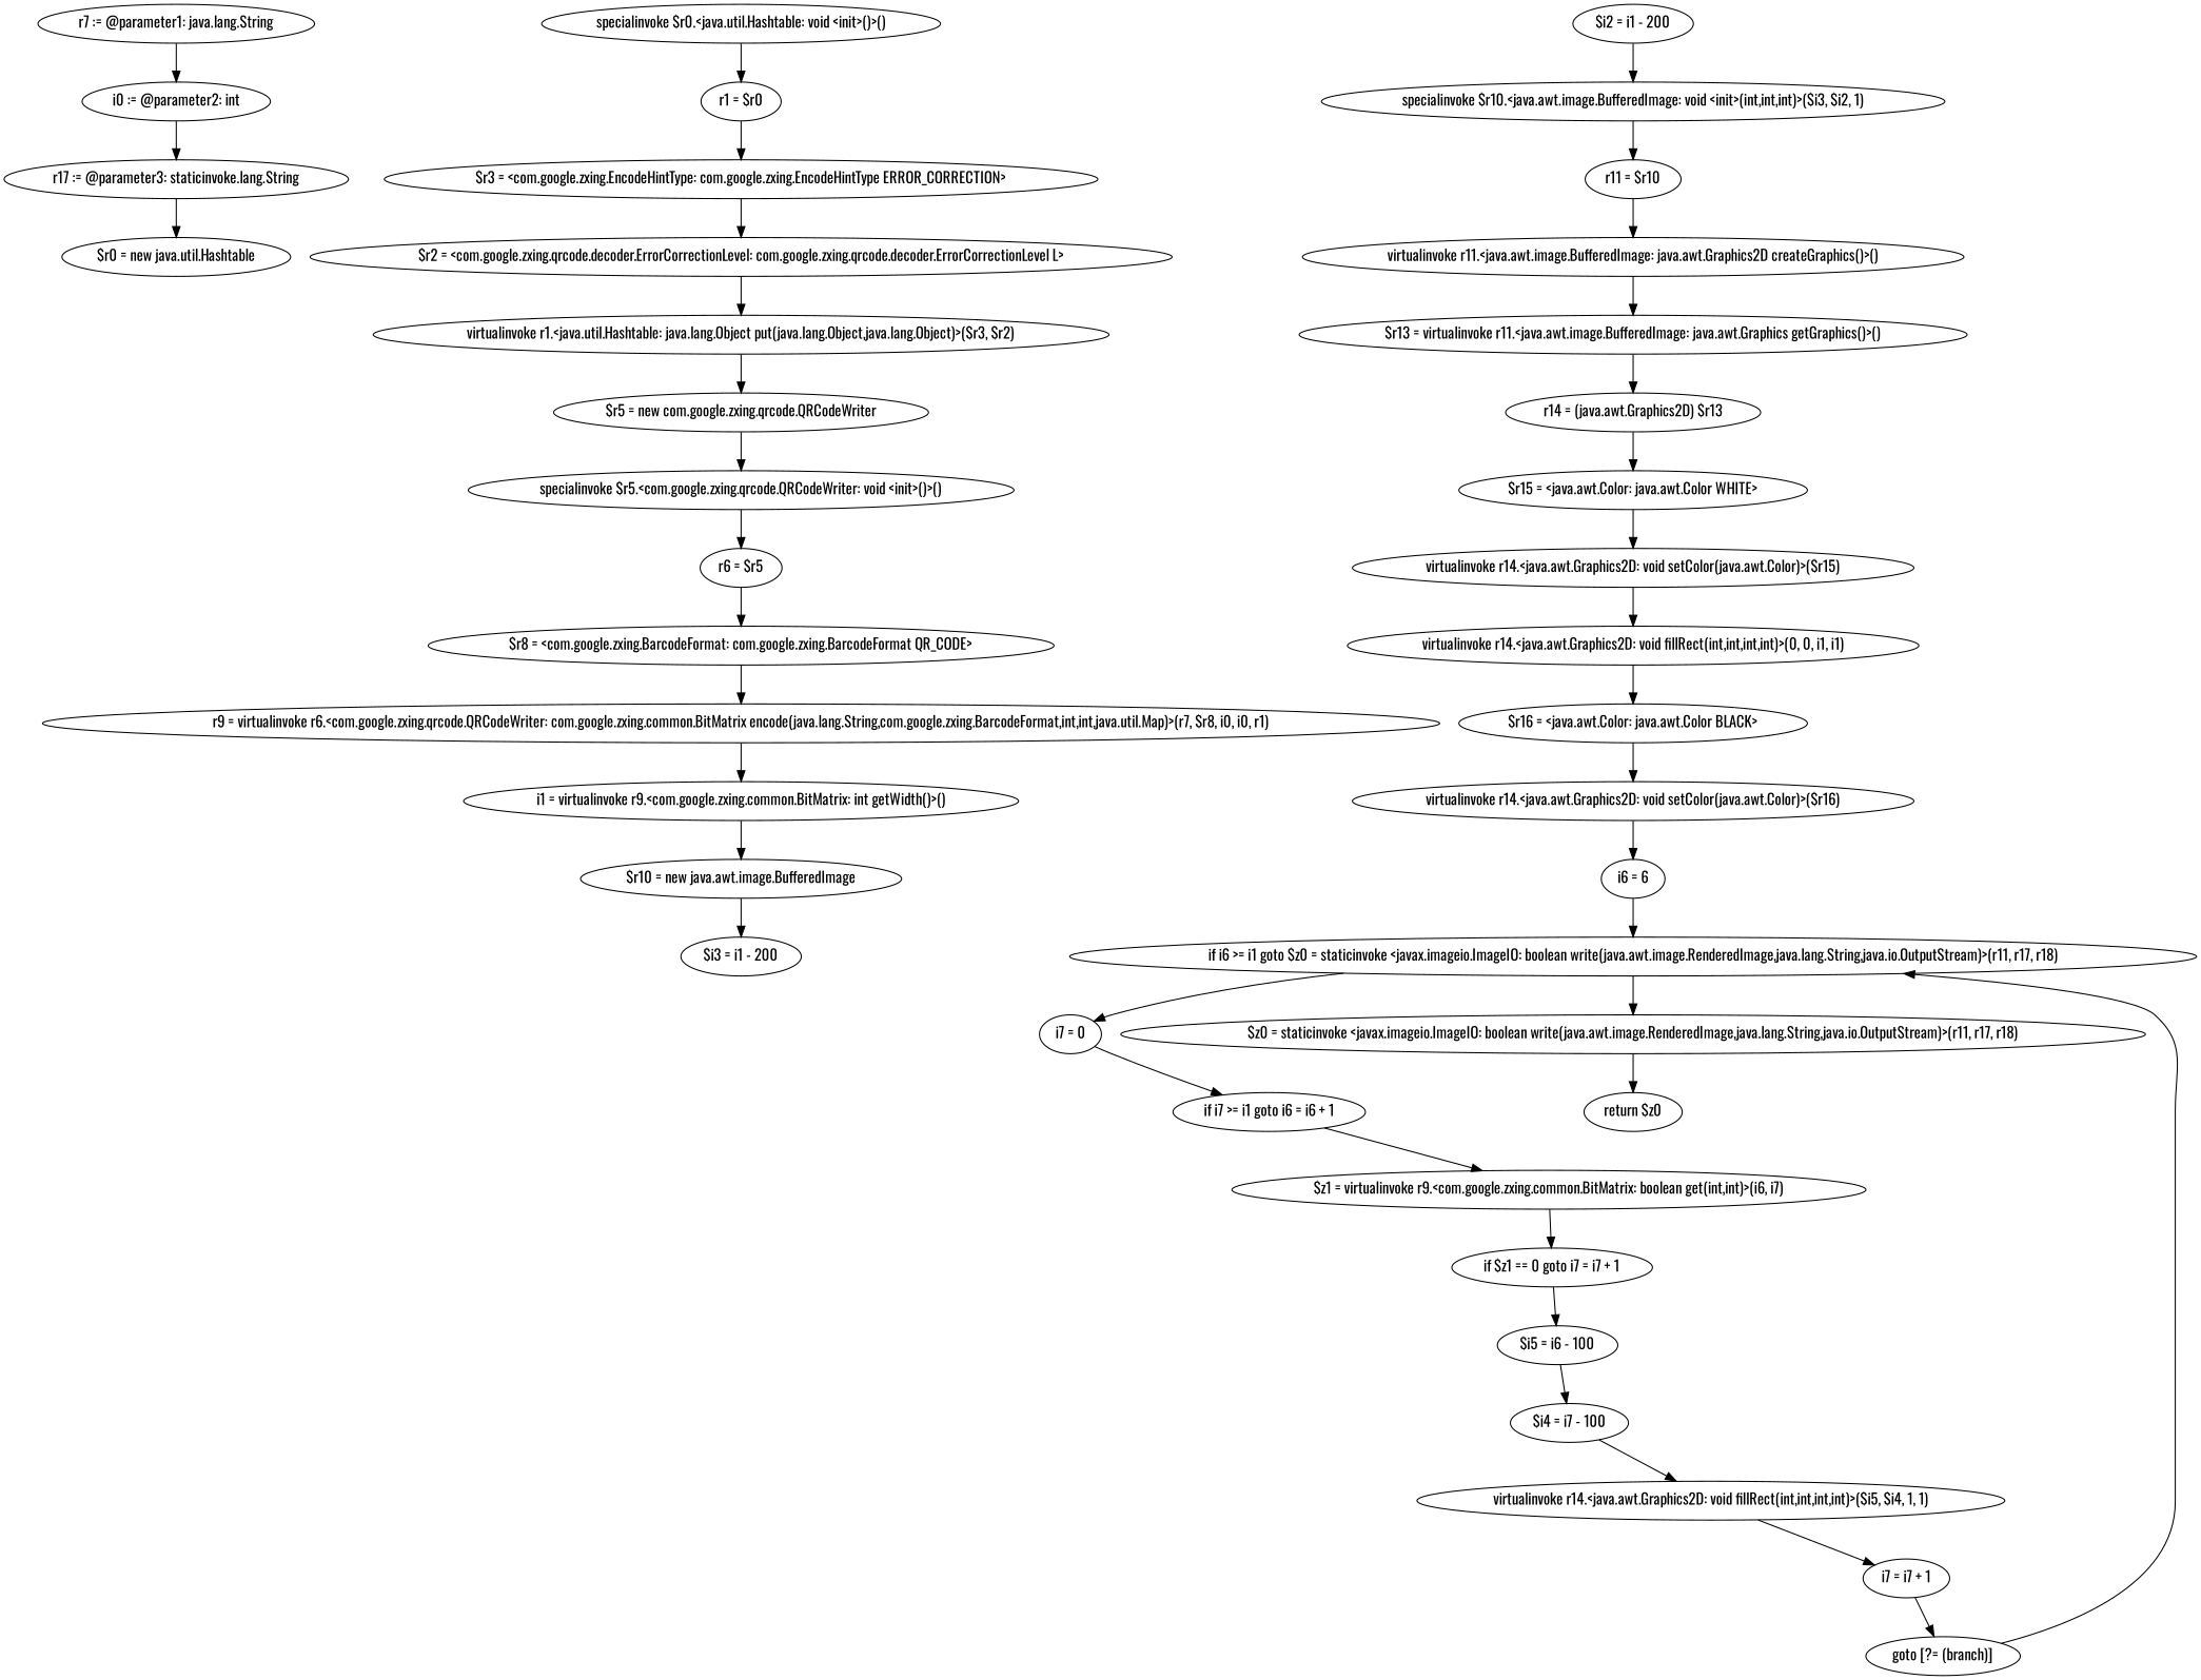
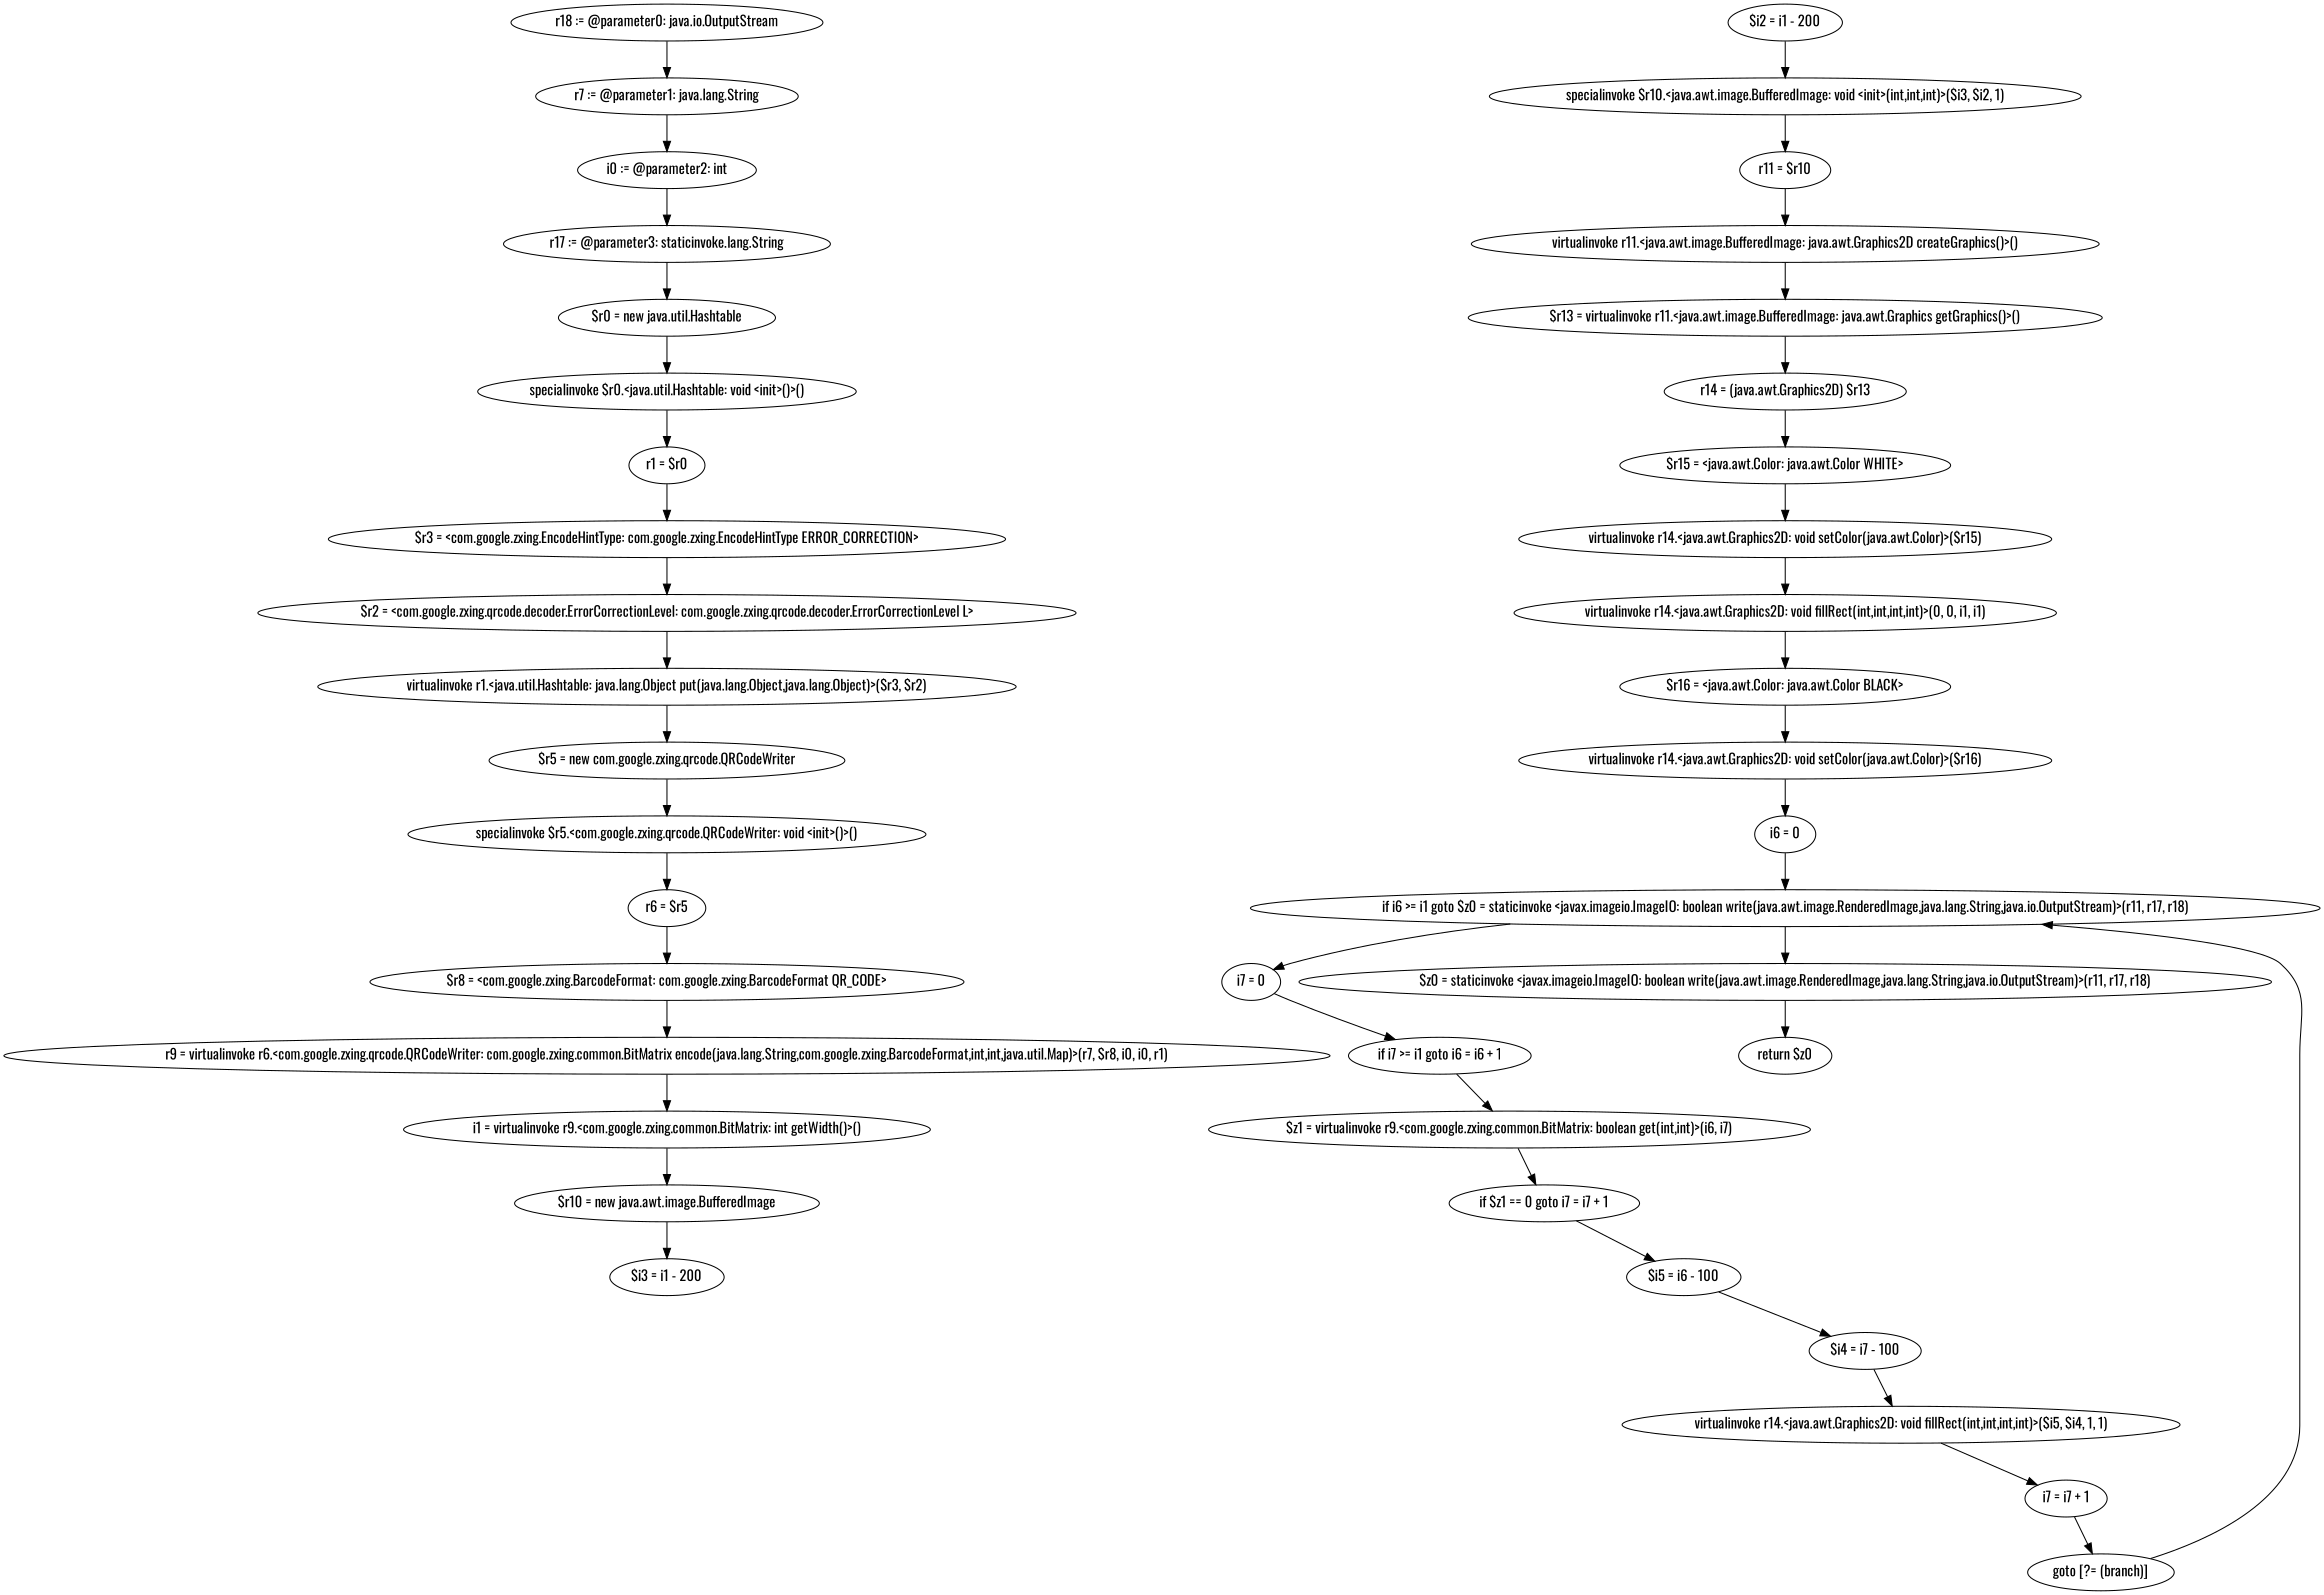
  digraph {
    fontname=Oswald
    node [fontname=Oswald]
    edge [fontname=Oswald]
+   "r18 := @parameter0: java.io.OutputStream"
    "r7 := @parameter1: java.lang.String"
    "i0 := @parameter2: int"
    n4 [label="r17 := @parameter3: staticinvoke.lang.String"]
    "$r0 = new java.util.Hashtable"
    "specialinvoke $r0.<java.util.Hashtable: void <init>()>()"
    "r1 = $r0"
    "$r3 = <com.google.zxing.EncodeHintType: com.google.zxing.EncodeHintType ERROR_CORRECTION>"
    "$r2 = <com.google.zxing.qrcode.decoder.ErrorCorrectionLevel: com.google.zxing.qrcode.decoder.ErrorCorrectionLevel L>"
    "virtualinvoke r1.<java.util.Hashtable: java.lang.Object put(java.lang.Object,java.lang.Object)>($r3, $r2)"
    "$r5 = new com.google.zxing.qrcode.QRCodeWriter"
    "specialinvoke $r5.<com.google.zxing.qrcode.QRCodeWriter: void <init>()>()"
    "r6 = $r5"
    "$r8 = <com.google.zxing.BarcodeFormat: com.google.zxing.BarcodeFormat QR_CODE>"
    "r9 = virtualinvoke r6.<com.google.zxing.qrcode.QRCodeWriter: com.google.zxing.common.BitMatrix encode(java.lang.String,com.google.zxing.BarcodeFormat,int,int,java.util.Map)>(r7, $r8, i0, i0, r1)"
    "i1 = virtualinvoke r9.<com.google.zxing.common.BitMatrix: int getWidth()>()"
    "$r10 = new java.awt.image.BufferedImage"
    "$i3 = i1 - 200"
    "$i2 = i1 - 200"
    "specialinvoke $r10.<java.awt.image.BufferedImage: void <init>(int,int,int)>($i3, $i2, 1)"
    "r11 = $r10"
    "virtualinvoke r11.<java.awt.image.BufferedImage: java.awt.Graphics2D createGraphics()>()"
    "$r13 = virtualinvoke r11.<java.awt.image.BufferedImage: java.awt.Graphics getGraphics()>()"
    "r14 = (java.awt.Graphics2D) $r13"
    "$r15 = <java.awt.Color: java.awt.Color WHITE>"
    "virtualinvoke r14.<java.awt.Graphics2D: void setColor(java.awt.Color)>($r15)"
    "virtualinvoke r14.<java.awt.Graphics2D: void fillRect(int,int,int,int)>(0, 0, i1, i1)"
    "$r16 = <java.awt.Color: java.awt.Color BLACK>"
    "virtualinvoke r14.<java.awt.Graphics2D: void setColor(java.awt.Color)>($r16)"
-   "i6 = 0" [label="i6 = 6"]
+   "i6 = 0"
    "if i6 >= i1 goto $z0 = staticinvoke <javax.imageio.ImageIO: boolean write(java.awt.image.RenderedImage,java.lang.String,java.io.OutputStream)>(r11, r17, r18)"
    "i7 = 0"
    "$z0 = staticinvoke <javax.imageio.ImageIO: boolean write(java.awt.image.RenderedImage,java.lang.String,java.io.OutputStream)>(r11, r17, r18)"
    "if i7 >= i1 goto i6 = i6 + 1"
    "return $z0"
    "$z1 = virtualinvoke r9.<com.google.zxing.common.BitMatrix: boolean get(int,int)>(i6, i7)"
    "if $z1 == 0 goto i7 = i7 + 1"
    "$i5 = i6 - 100"
    "$i4 = i7 - 100"
    "i7 = i7 + 1"
    "goto [?= (branch)]"
    "virtualinvoke r14.<java.awt.Graphics2D: void fillRect(int,int,int,int)>($i5, $i4, 1, 1)"
+   "r18 := @parameter0: java.io.OutputStream" -> "r7 := @parameter1: java.lang.String"
    "r7 := @parameter1: java.lang.String" -> "i0 := @parameter2: int"
    "i0 := @parameter2: int" -> n4
    n4 -> "$r0 = new java.util.Hashtable"
+   "$r0 = new java.util.Hashtable" -> "specialinvoke $r0.<java.util.Hashtable: void <init>()>()"
    "specialinvoke $r0.<java.util.Hashtable: void <init>()>()" -> "r1 = $r0"
    "r1 = $r0" -> "$r3 = <com.google.zxing.EncodeHintType: com.google.zxing.EncodeHintType ERROR_CORRECTION>"
    "$r3 = <com.google.zxing.EncodeHintType: com.google.zxing.EncodeHintType ERROR_CORRECTION>" -> "$r2 = <com.google.zxing.qrcode.decoder.ErrorCorrectionLevel: com.google.zxing.qrcode.decoder.ErrorCorrectionLevel L>"
    "$r2 = <com.google.zxing.qrcode.decoder.ErrorCorrectionLevel: com.google.zxing.qrcode.decoder.ErrorCorrectionLevel L>" -> "virtualinvoke r1.<java.util.Hashtable: java.lang.Object put(java.lang.Object,java.lang.Object)>($r3, $r2)"
    "virtualinvoke r1.<java.util.Hashtable: java.lang.Object put(java.lang.Object,java.lang.Object)>($r3, $r2)" -> "$r5 = new com.google.zxing.qrcode.QRCodeWriter"
    "$r5 = new com.google.zxing.qrcode.QRCodeWriter" -> "specialinvoke $r5.<com.google.zxing.qrcode.QRCodeWriter: void <init>()>()"
    "specialinvoke $r5.<com.google.zxing.qrcode.QRCodeWriter: void <init>()>()" -> "r6 = $r5"
    "r6 = $r5" -> "$r8 = <com.google.zxing.BarcodeFormat: com.google.zxing.BarcodeFormat QR_CODE>"
    "$r8 = <com.google.zxing.BarcodeFormat: com.google.zxing.BarcodeFormat QR_CODE>" -> "r9 = virtualinvoke r6.<com.google.zxing.qrcode.QRCodeWriter: com.google.zxing.common.BitMatrix encode(java.lang.String,com.google.zxing.BarcodeFormat,int,int,java.util.Map)>(r7, $r8, i0, i0, r1)"
    "r9 = virtualinvoke r6.<com.google.zxing.qrcode.QRCodeWriter: com.google.zxing.common.BitMatrix encode(java.lang.String,com.google.zxing.BarcodeFormat,int,int,java.util.Map)>(r7, $r8, i0, i0, r1)" -> "i1 = virtualinvoke r9.<com.google.zxing.common.BitMatrix: int getWidth()>()"
    "i1 = virtualinvoke r9.<com.google.zxing.common.BitMatrix: int getWidth()>()" -> "$r10 = new java.awt.image.BufferedImage"
    "$r10 = new java.awt.image.BufferedImage" -> "$i3 = i1 - 200"
    "$i2 = i1 - 200" -> "specialinvoke $r10.<java.awt.image.BufferedImage: void <init>(int,int,int)>($i3, $i2, 1)"
    "specialinvoke $r10.<java.awt.image.BufferedImage: void <init>(int,int,int)>($i3, $i2, 1)" -> "r11 = $r10"
    "r11 = $r10" -> "virtualinvoke r11.<java.awt.image.BufferedImage: java.awt.Graphics2D createGraphics()>()"
    "virtualinvoke r11.<java.awt.image.BufferedImage: java.awt.Graphics2D createGraphics()>()" -> "$r13 = virtualinvoke r11.<java.awt.image.BufferedImage: java.awt.Graphics getGraphics()>()"
    "$r13 = virtualinvoke r11.<java.awt.image.BufferedImage: java.awt.Graphics getGraphics()>()" -> "r14 = (java.awt.Graphics2D) $r13"
    "r14 = (java.awt.Graphics2D) $r13" -> "$r15 = <java.awt.Color: java.awt.Color WHITE>"
    "$r15 = <java.awt.Color: java.awt.Color WHITE>" -> "virtualinvoke r14.<java.awt.Graphics2D: void setColor(java.awt.Color)>($r15)"
    "virtualinvoke r14.<java.awt.Graphics2D: void setColor(java.awt.Color)>($r15)" -> "virtualinvoke r14.<java.awt.Graphics2D: void fillRect(int,int,int,int)>(0, 0, i1, i1)"
    "virtualinvoke r14.<java.awt.Graphics2D: void fillRect(int,int,int,int)>(0, 0, i1, i1)" -> "$r16 = <java.awt.Color: java.awt.Color BLACK>"
    "$r16 = <java.awt.Color: java.awt.Color BLACK>" -> "virtualinvoke r14.<java.awt.Graphics2D: void setColor(java.awt.Color)>($r16)"
    "virtualinvoke r14.<java.awt.Graphics2D: void setColor(java.awt.Color)>($r16)" -> "i6 = 0"
    "i6 = 0" -> "if i6 >= i1 goto $z0 = staticinvoke <javax.imageio.ImageIO: boolean write(java.awt.image.RenderedImage,java.lang.String,java.io.OutputStream)>(r11, r17, r18)"
    "if i6 >= i1 goto $z0 = staticinvoke <javax.imageio.ImageIO: boolean write(java.awt.image.RenderedImage,java.lang.String,java.io.OutputStream)>(r11, r17, r18)" -> "i7 = 0"
    "if i6 >= i1 goto $z0 = staticinvoke <javax.imageio.ImageIO: boolean write(java.awt.image.RenderedImage,java.lang.String,java.io.OutputStream)>(r11, r17, r18)" -> "$z0 = staticinvoke <javax.imageio.ImageIO: boolean write(java.awt.image.RenderedImage,java.lang.String,java.io.OutputStream)>(r11, r17, r18)"
    "i7 = 0" -> "if i7 >= i1 goto i6 = i6 + 1"
    "$z0 = staticinvoke <javax.imageio.ImageIO: boolean write(java.awt.image.RenderedImage,java.lang.String,java.io.OutputStream)>(r11, r17, r18)" -> "return $z0"
    "if i7 >= i1 goto i6 = i6 + 1" -> "$z1 = virtualinvoke r9.<com.google.zxing.common.BitMatrix: boolean get(int,int)>(i6, i7)"
    "$z1 = virtualinvoke r9.<com.google.zxing.common.BitMatrix: boolean get(int,int)>(i6, i7)" -> "if $z1 == 0 goto i7 = i7 + 1"
    "if $z1 == 0 goto i7 = i7 + 1" -> "$i5 = i6 - 100"
    "$i5 = i6 - 100" -> "$i4 = i7 - 100"
    "$i4 = i7 - 100" -> "virtualinvoke r14.<java.awt.Graphics2D: void fillRect(int,int,int,int)>($i5, $i4, 1, 1)"
    "i7 = i7 + 1" -> "goto [?= (branch)]"
    "goto [?= (branch)]" -> "if i6 >= i1 goto $z0 = staticinvoke <javax.imageio.ImageIO: boolean write(java.awt.image.RenderedImage,java.lang.String,java.io.OutputStream)>(r11, r17, r18)"
    "virtualinvoke r14.<java.awt.Graphics2D: void fillRect(int,int,int,int)>($i5, $i4, 1, 1)" -> "i7 = i7 + 1"
  }
